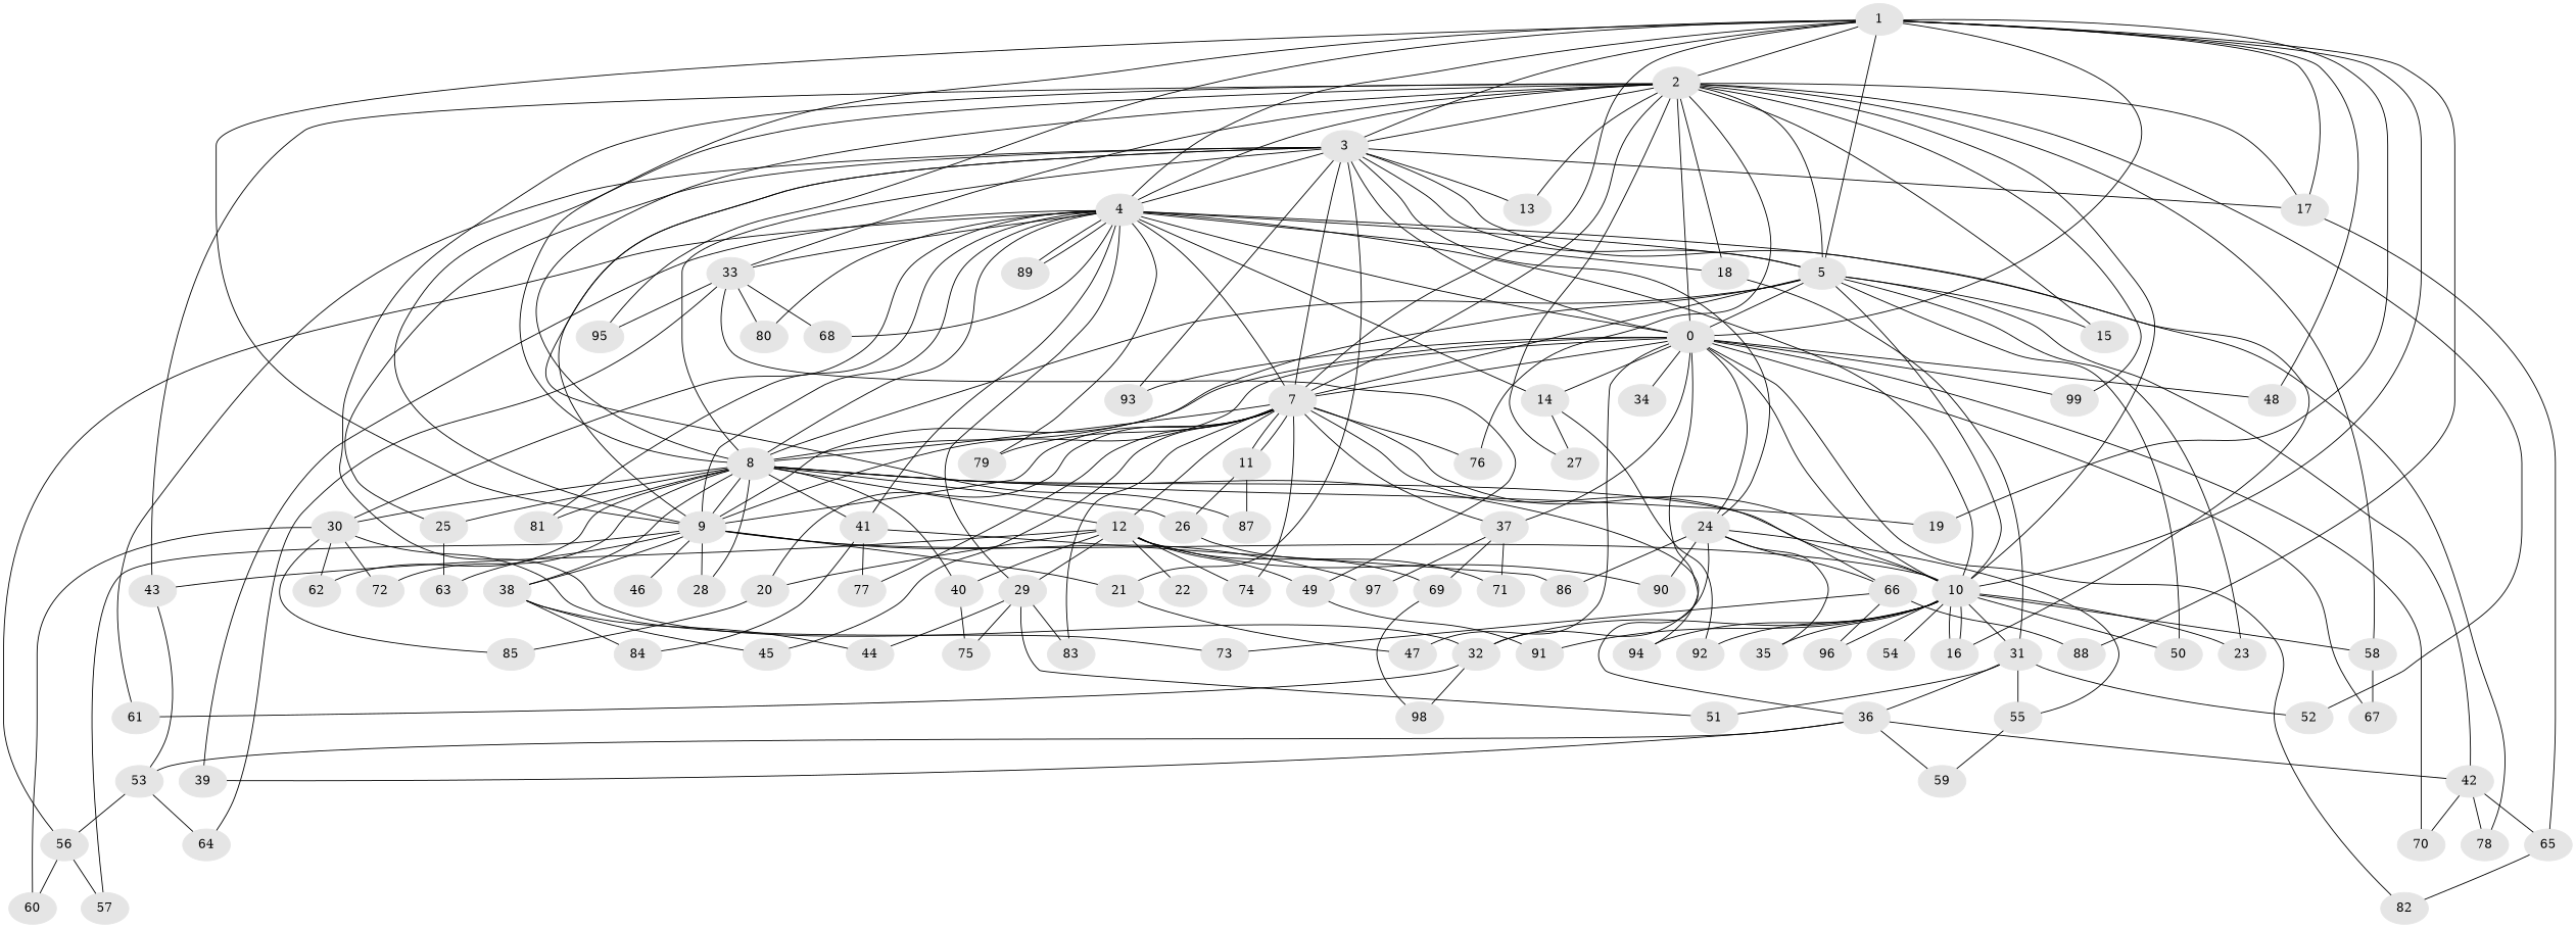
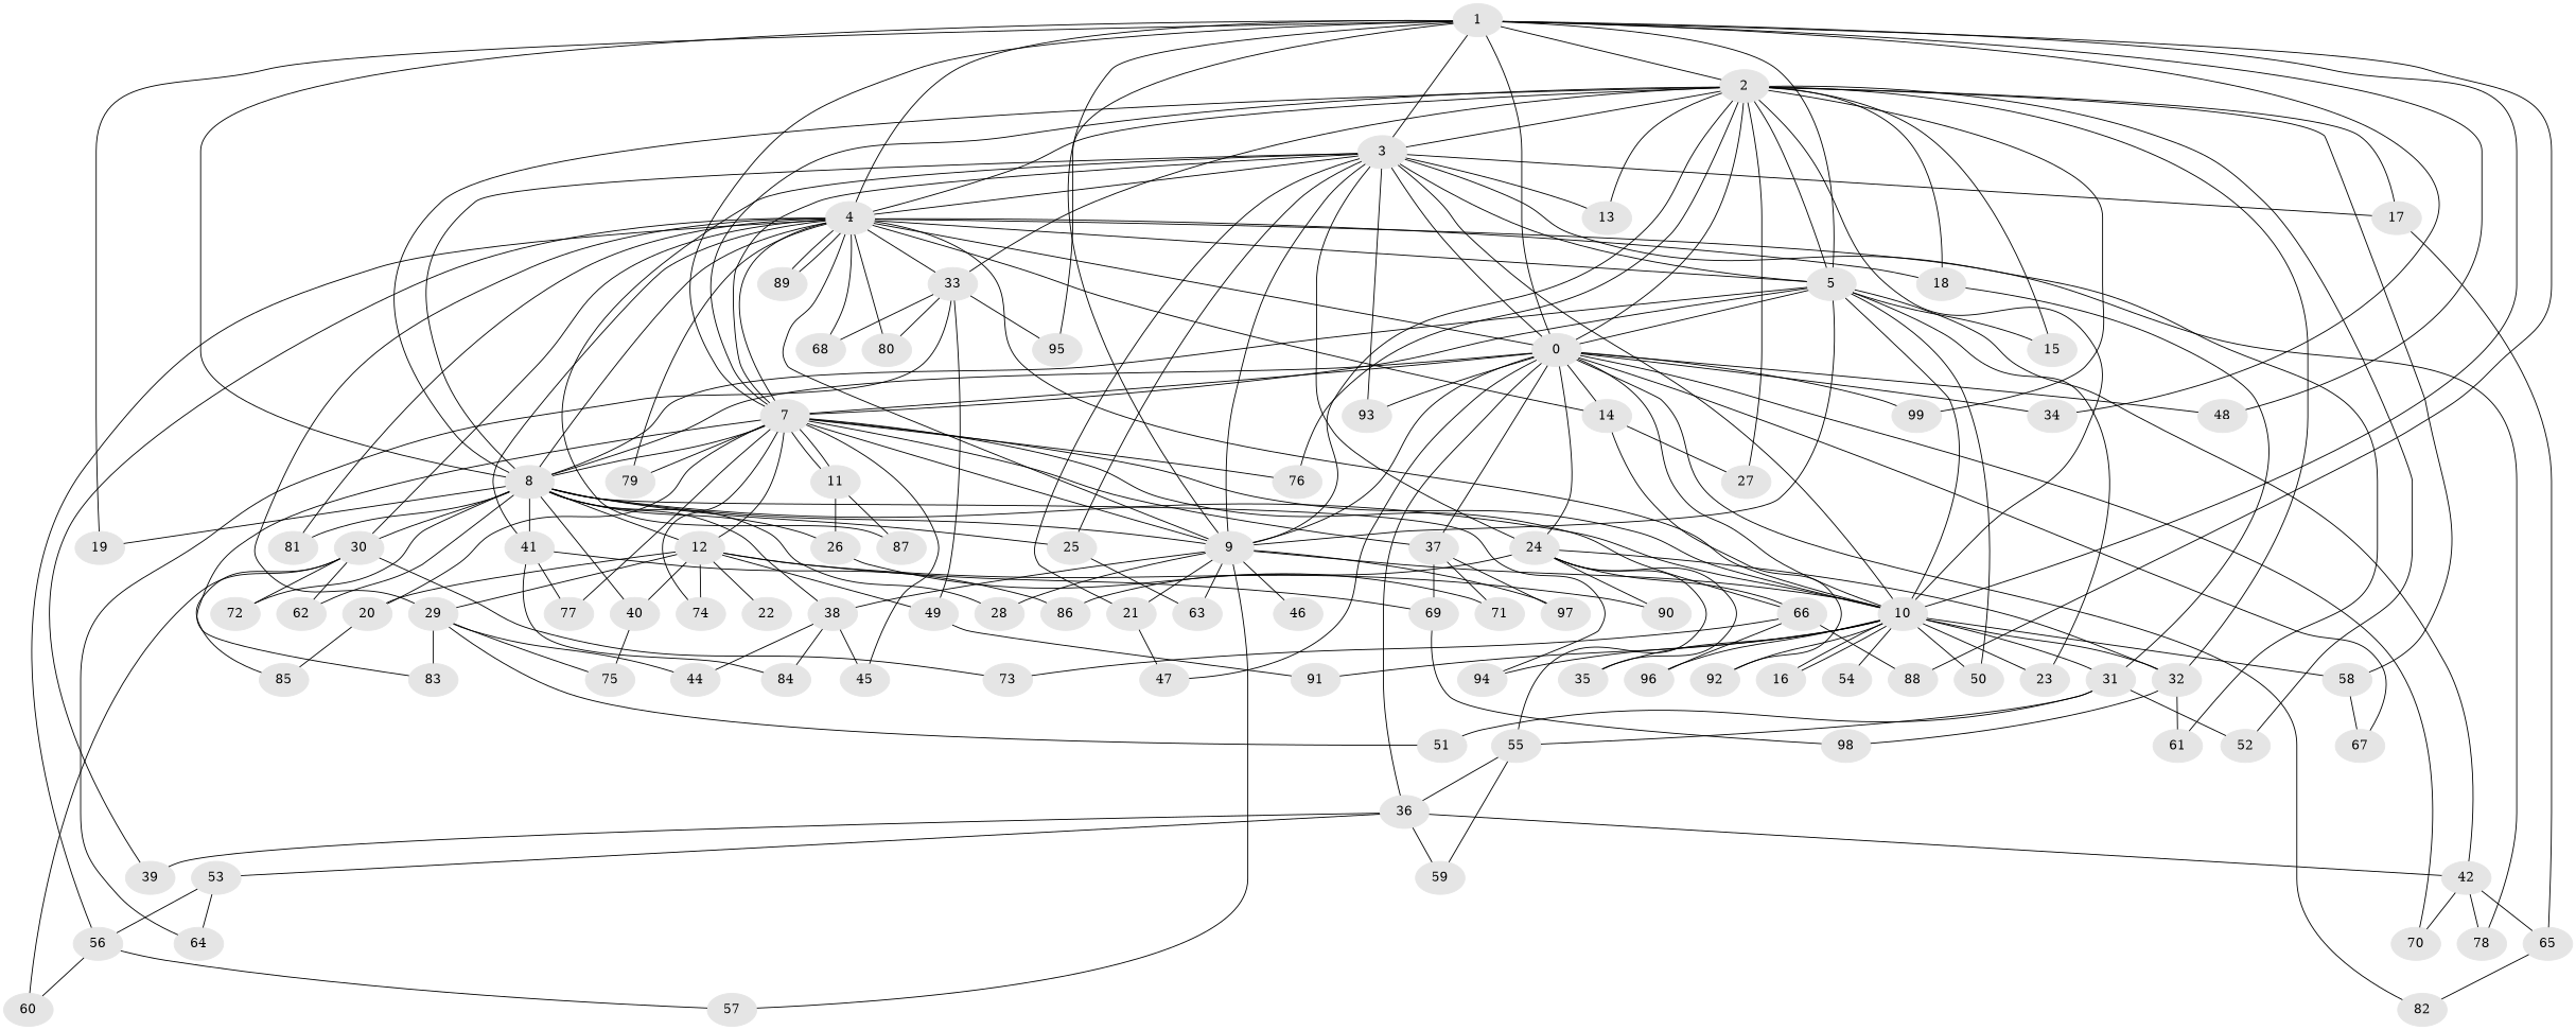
  graph {
    node [color=gray90 style=filled]
    1
    2
    3
    4
    5
    n6 [label=0]
    7
    8
    9
    10
    19
    34
    48
    88
    95
    13
    15
    17
    18
    27
    32
    33
-   43
    52
    58
    76
    99
    21
    24
    25
    61
    87
    93
    14
    29
    30
    39
    41
    56
    68
    78
    79
    80
    81
    89
    23
    42
    50
    36
    37
    47
    67
    70
    82
    11
    12
    20
    45
    66
    74
    77
    83
    26
    28
    38
    40
    62
    72
    94
    46
    57
    63
    97
    31
    16
    35
    54
    91
    92
    96
    65
    98
    49
    64
    53
    90
    55
    86
    51
    44
    75
    85
    60
    73
    84
    59
    69
    71
    22
    1 -- 2
    1 -- 3
    1 -- 4
    1 -- 5
    1 -- n6
    1 -- 7
    1 -- 8
    1 -- 9
    1 -- 10
    1 -- 19
-   1 -- 17
+   1 -- 34
    1 -- 48
    1 -- 88
    1 -- 95
    2 -- 3
    2 -- 4
    2 -- 5
    2 -- n6
    2 -- 7
    2 -- 8
    2 -- 9
    2 -- 10
    2 -- 13
    2 -- 15
    2 -- 17
    2 -- 18
    2 -- 27
    2 -- 32
    2 -- 33
-   2 -- 43
    2 -- 52
    2 -- 58
    2 -- 76
    2 -- 99
    3 -- 4
    3 -- 5
    3 -- n6
    3 -- 7
    3 -- 8
    3 -- 9
-   3 -- 16
+   3 -- 10
    3 -- 13
    3 -- 17
    3 -- 21
    3 -- 24
    3 -- 25
    3 -- 61
    3 -- 87
    3 -- 93
    4 -- 5
    4 -- n6
    4 -- 7
    4 -- 8
    4 -- 9
    4 -- 10
    4 -- 18
    4 -- 33
    4 -- 14
    4 -- 29
    4 -- 30
    4 -- 39
    4 -- 41
    4 -- 56
    4 -- 68
    4 -- 78
    4 -- 79
    4 -- 80
    4 -- 81
    4 -- 89
    4 -- 89
    5 -- n6
    5 -- 7
    5 -- 8
    5 -- 9
    5 -- 10
    5 -- 15
    5 -- 23
    5 -- 42
    5 -- 50
    n6 -- 7
    n6 -- 8
    n6 -- 9
    n6 -- 10
    n6 -- 34
    n6 -- 48
    n6 -- 99
    n6 -- 24
    n6 -- 93
    n6 -- 14
    n6 -- 36
    n6 -- 37
    n6 -- 47
    n6 -- 67
    n6 -- 70
    n6 -- 82
    7 -- 8
    7 -- 9
    7 -- 10
    7 -- 76
    7 -- 79
    7 -- 37
    7 -- 11
    7 -- 11
    7 -- 12
    7 -- 20
    7 -- 45
    7 -- 66
    7 -- 74
    7 -- 77
    7 -- 83
    8 -- 9
    8 -- 10
    8 -- 19
    8 -- 25
    8 -- 30
    8 -- 41
    8 -- 81
    8 -- 12
    8 -- 26
    8 -- 28
    8 -- 38
    8 -- 40
    8 -- 62
    8 -- 72
    8 -- 94
    9 -- 10
    9 -- 21
    9 -- 28
    9 -- 38
    9 -- 46
    9 -- 57
    9 -- 63
    9 -- 97
    10 -- 32
    10 -- 58
    10 -- 23
    10 -- 50
    10 -- 94
    10 -- 31
    10 -- 16
    10 -- 16
    10 -- 35
    10 -- 54
    10 -- 91
    10 -- 92
    10 -- 96
    17 -- 65
    18 -- 31
    32 -- 61
    32 -- 98
    33 -- 95
    33 -- 68
    33 -- 80
    33 -- 49
    33 -- 64
-   43 -- 53
    58 -- 67
    21 -- 47
    24 -- 32
    24 -- 66
    24 -- 35
    24 -- 90
    24 -- 55
    24 -- 86
    25 -- 63
    14 -- 27
    14 -- 92
    29 -- 83
    29 -- 51
    29 -- 44
    29 -- 75
    30 -- 62
    30 -- 72
    30 -- 85
    30 -- 60
    30 -- 73
    41 -- 77
    41 -- 86
    41 -- 84
    56 -- 57
    56 -- 60
    42 -- 78
    42 -- 70
    42 -- 65
    36 -- 39
    36 -- 42
    36 -- 53
    36 -- 59
    37 -- 97
    37 -- 69
    37 -- 71
    11 -- 87
    11 -- 26
-   12 -- 43
    12 -- 29
    12 -- 20
    12 -- 74
    12 -- 40
    12 -- 49
    12 -- 90
    12 -- 69
    12 -- 22
    20 -- 85
    66 -- 88
    66 -- 96
    66 -- 73
    26 -- 71
    38 -- 45
    38 -- 44
    38 -- 84
    40 -- 75
    31 -- 52
-   31 -- 36
+   55 -- 36
    31 -- 55
    31 -- 51
    65 -- 82
    49 -- 91
    53 -- 56
    53 -- 64
    55 -- 59
    69 -- 98
  }
